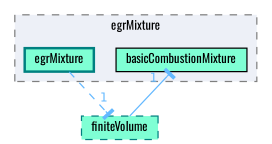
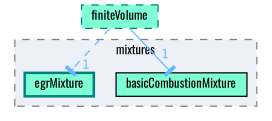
  digraph {
    compound=true
    fontname=Oswald
    node [color=teal fillcolor=aquamarine fontname=Oswald fontsize=10 shape=box]
    edge [arrowhead=tee color=steelblue1 fontcolor=steelblue1 fontname=Oswald fontsize=10 headlabel=1 labeldistance=1.5 labelfontname=Helvetica labelfontsize=10]
    n1 [color=black height=0.2 label=basicCombustionMixture style=filled width=0.4]
    n2 [height=0.2 label=egrMixture style="filled,bold" width=0.4]
    n3 [height=0.2 label=finiteVolume style="filled,dashed" width=0.4]
    subgraph cluster_1 {
      bgcolor="#edf0f7"
      fontsize=10
-     label=egrMixture
+     label=mixtures
      pencolor=grey50
      style="filled,dashed"
      n1
      n2
    }
-   n2 -> n3 [style=dashed]
+   n3 -> n2 [style=dashed]
    n3 -> n1 [style=solid]
  }
